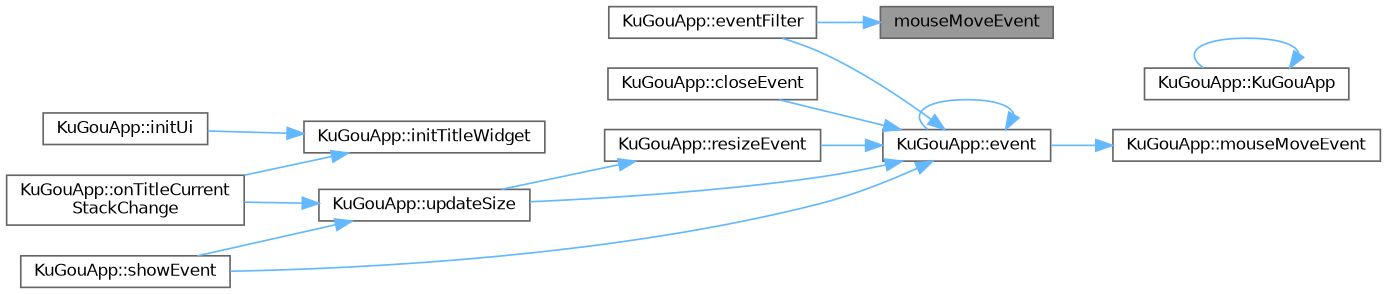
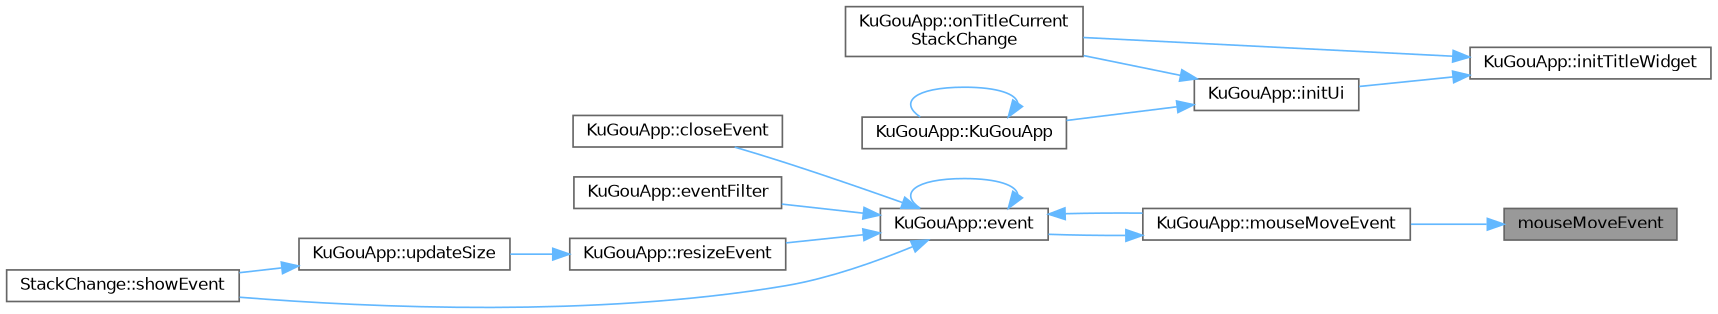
  digraph {
    rankdir=RL
    node [color=grey40 fillcolor=white fontname=Helvetica fontsize=10 shape=box style=filled]
    edge [color=steelblue1 dir=back fontname=Helvetica fontsize=10 labelfontname=Helvetica labelfontsize=10 style=solid]
    n1 [color=gray40 fillcolor=grey60 fontcolor=black height=0.2 label=mouseMoveEvent width=0.4]
    n2 [height=0.2 label="KuGouApp::mouseMoveEvent" width=0.4]
    n3 [height=0.2 label="KuGouApp::event" width=0.4]
    n4 [height=0.2 label="KuGouApp::closeEvent" width=0.4]
    n5 [height=0.2 label="KuGouApp::eventFilter" width=0.4]
    n6 [height=0.2 label="KuGouApp::resizeEvent" width=0.4]
-   n7 [height=0.2 label="KuGouApp::showEvent" width=0.4]
+   n7 [height=0.2 label="StackChange::showEvent" width=0.4]
    n8 [height=0.2 label="KuGouApp::updateSize" width=0.4]
    n9 [height=0.2 label="KuGouApp::onTitleCurrent\lStackChange" width=0.4]
    n10 [height=0.2 label="KuGouApp::initTitleWidget" width=0.4]
    n11 [height=0.2 label="KuGouApp::initUi" width=0.4]
    n12 [height=0.2 label="KuGouApp::KuGouApp" width=0.4]
-   n1 -> n5
+   n1 -> n2
    n2 -> n3
-   n3 -> n8
+   n3 -> n2
    n3 -> n3
    n3 -> n4
    n3 -> n5
    n3 -> n6
    n3 -> n7
    n6 -> n8
    n8 -> n7
-   n8 -> n9
+   n11 -> n9
    n10 -> n9
    n10 -> n11
+   n11 -> n12
    n12 -> n12
  }
